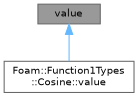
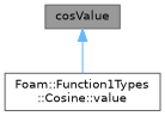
  digraph {
    rankdir=TB
    node [fontname=Helvetica fontsize=10 shape=box style=filled]
-   n1 [color=gray40 fillcolor=grey60 fontcolor=black height=0.2 label=value width=0.4]
+   n1 [color=gray40 fillcolor=grey60 fontcolor=black height=0.2 label=cosValue width=0.4]
    n2 [color=grey40 fillcolor=white height=0.2 label="Foam::Function1Types\l::Cosine::value" width=0.4]
    n1 -> n2 [color=steelblue1 dir=back fontname=Helvetica fontsize=10 labelfontname=Helvetica labelfontsize=10 style=solid]
  }
